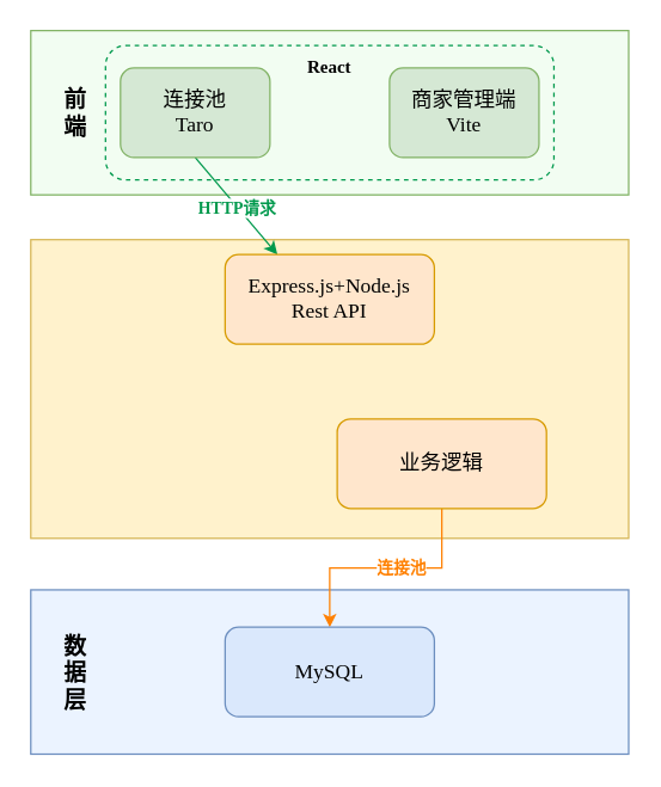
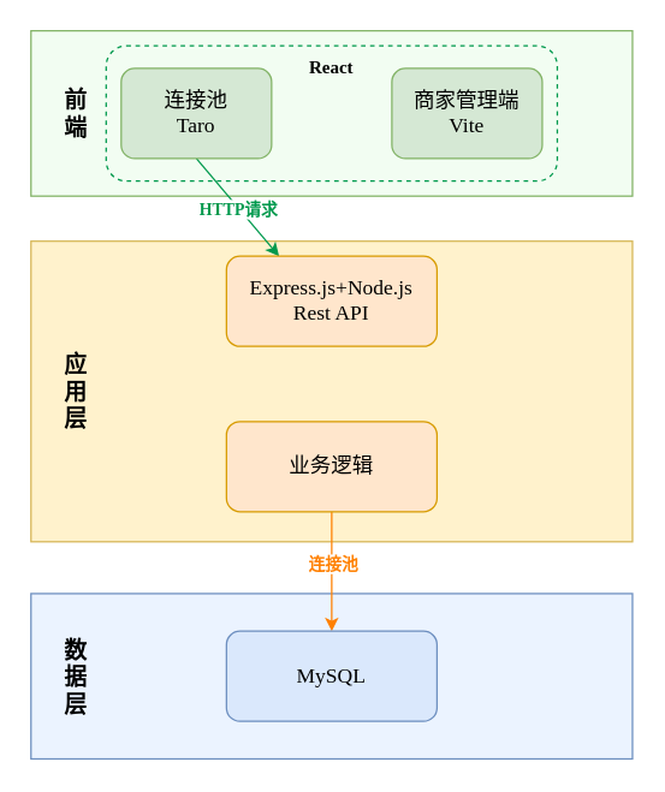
  <mxCell id="0" />
  <mxCell id="1" parent="0" />
  <mxCell id="2" value="" style="rounded=0;whiteSpace=wrap;html=1;strokeColor=#6c8ebf;fillColor=#ebf3ff;fontStyle=0" parent="1" vertex="1"><mxGeometry x="20" y="394.5" width="400" height="110" as="geometry" /></mxCell>
  <mxCell id="3" value="" style="rounded=0;whiteSpace=wrap;html=1;strokeColor=#d6b656;fillColor=#fff2cc;fontStyle=0;labelBackgroundColor=#fff2cc;" parent="1" vertex="1"><mxGeometry x="20" y="160" width="400" height="200" as="geometry" /></mxCell>
  <mxCell id="4" value="" style="rounded=0;whiteSpace=wrap;html=1;strokeColor=#82b366;fillColor=#f2fdf2;fontStyle=0" parent="1" vertex="1"><mxGeometry x="20" y="20" width="400" height="110" as="geometry" /></mxCell>
  <mxCell id="5" style="rounded=0;orthogonalLoop=1;jettySize=auto;html=1;entryX=0.25;entryY=0;entryDx=0;entryDy=0;exitX=0.5;exitY=1;exitDx=0;exitDy=0;strokeColor=#00994D;" parent="1" source="18" target="7" edge="1"><mxGeometry relative="1" as="geometry" /></mxCell>
  <mxCell id="6" value="HTTP请求" style="edgeLabel;html=1;align=center;verticalAlign=middle;resizable=0;points=[];fontFamily=Times New Roman;fontColor=#00994D;fontStyle=1" parent="5" vertex="1" connectable="0"><mxGeometry x="0.004" y="-1" relative="1" as="geometry"><mxPoint as="offset" /></mxGeometry></mxCell>
  <mxCell id="7" value="Express.js+Node.js&lt;br style=&quot;font-size: 14px;&quot;&gt;Rest API" style="rounded=1;whiteSpace=wrap;html=1;fontSize=14;fontFamily=Times New Roman;fillColor=#ffe6cc;strokeColor=#d79b00;fontStyle=0" parent="1" vertex="1"><mxGeometry x="150" y="170" width="140" height="60" as="geometry" /></mxCell>
  <mxCell id="8" style="edgeStyle=orthogonalEdgeStyle;rounded=0;orthogonalLoop=1;jettySize=auto;html=1;strokeColor=#FF8000;fontStyle=0" parent="1" source="10" target="11" edge="1"><mxGeometry relative="1" as="geometry" /></mxCell>
  <mxCell id="9" value="连接池" style="edgeLabel;html=1;align=center;verticalAlign=middle;resizable=0;points=[];fontStyle=1;fontColor=#FF8000;" parent="8" vertex="1" connectable="0"><mxGeometry x="-0.136" relative="1" as="geometry"><mxPoint as="offset" /></mxGeometry></mxCell>
- <mxCell id="10" value="业务逻辑" style="rounded=1;whiteSpace=wrap;html=1;fontSize=14;fontFamily=Times New Roman;fillColor=#ffe6cc;strokeColor=#d79b00;fontStyle=0" parent="1" vertex="1"><mxGeometry x="225" y="280" width="140" height="60" as="geometry" /></mxCell>
+ <mxCell id="10" value="业务逻辑" style="rounded=1;whiteSpace=wrap;html=1;fontSize=14;fontFamily=Times New Roman;fillColor=#ffe6cc;strokeColor=#d79b00;fontStyle=0" parent="1" vertex="1"><mxGeometry x="150" y="280" width="140" height="60" as="geometry" /></mxCell>
  <mxCell id="11" value="MySQL" style="rounded=1;whiteSpace=wrap;html=1;fontSize=14;fontFamily=Times New Roman;fillColor=#dae8fc;strokeColor=#6c8ebf;fontStyle=0" parent="1" vertex="1"><mxGeometry x="150" y="419.5" width="140" height="60" as="geometry" /></mxCell>
  <mxCell id="12" value="" style="rounded=1;whiteSpace=wrap;html=1;fillColor=none;dashed=1;strokeColor=#00994D;" vertex="1" parent="1"><mxGeometry x="70" y="30" width="300" height="90" as="geometry" /></mxCell>
+ <mxCell id="13" value="应&lt;br style=&quot;font-size: 15px;&quot;&gt;用&lt;br style=&quot;font-size: 15px;&quot;&gt;层" style="text;html=1;strokeColor=none;fillColor=none;align=center;verticalAlign=middle;whiteSpace=wrap;rounded=0;fontSize=15;fontStyle=1" parent="1" vertex="1"><mxGeometry x="20" y="230" width="60" height="60" as="geometry" /></mxCell>
  <mxCell id="14" value="数&lt;br style=&quot;font-size: 15px;&quot;&gt;据&lt;br style=&quot;font-size: 15px;&quot;&gt;层" style="text;html=1;strokeColor=none;fillColor=none;align=center;verticalAlign=middle;whiteSpace=wrap;rounded=0;fontSize=15;fontStyle=1" parent="1" vertex="1"><mxGeometry x="20" y="419.5" width="60" height="60" as="geometry" /></mxCell>
  <mxCell id="15" value="前&lt;br&gt;端" style="text;html=1;strokeColor=none;fillColor=none;align=center;verticalAlign=middle;whiteSpace=wrap;rounded=0;fontSize=15;fontStyle=1" parent="1" vertex="1"><mxGeometry x="20" y="45" width="60" height="60" as="geometry" /></mxCell>
  <mxCell id="16" value="React" style="text;html=1;strokeColor=none;fillColor=none;align=center;verticalAlign=middle;whiteSpace=wrap;rounded=0;fontStyle=1;fontFamily=Times New Roman;" vertex="1" parent="1"><mxGeometry x="190" y="30" width="60" height="30" as="geometry" /></mxCell>
  <mxCell id="17" value="商家管理端&lt;br style=&quot;font-size: 14px;&quot;&gt;Vite" style="rounded=1;whiteSpace=wrap;html=1;fontSize=14;fontFamily=Times New Roman;fillColor=#d5e8d4;strokeColor=#82b366;fontStyle=0" parent="1" vertex="1"><mxGeometry x="260" y="45" width="100" height="60" as="geometry" /></mxCell>
  <mxCell id="18" value="连接池&lt;br style=&quot;font-size: 14px;&quot;&gt;Taro" style="rounded=1;whiteSpace=wrap;html=1;fontSize=14;fontFamily=Times New Roman;fillColor=#d5e8d4;strokeColor=#82b366;fontStyle=0" parent="1" vertex="1"><mxGeometry x="80" y="45" width="100" height="60" as="geometry" /></mxCell>
